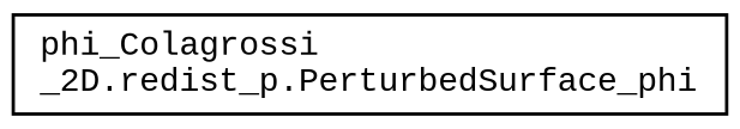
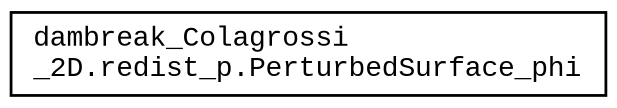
  digraph {
    rankdir=LR
    fontname="Liberation Mono"
-   n1 [color=black fillcolor=white fontname="Liberation Mono" fontsize=10 height=0.2 label="phi_Colagrossi\l_2D.redist_p.PerturbedSurface_phi" shape=record style=filled width=0.4]
+   n1 [color=black fillcolor=white fontname="Liberation Mono" fontsize=10 height=0.2 label="dambreak_Colagrossi\l_2D.redist_p.PerturbedSurface_phi" shape=record style=filled width=0.4]
  }
